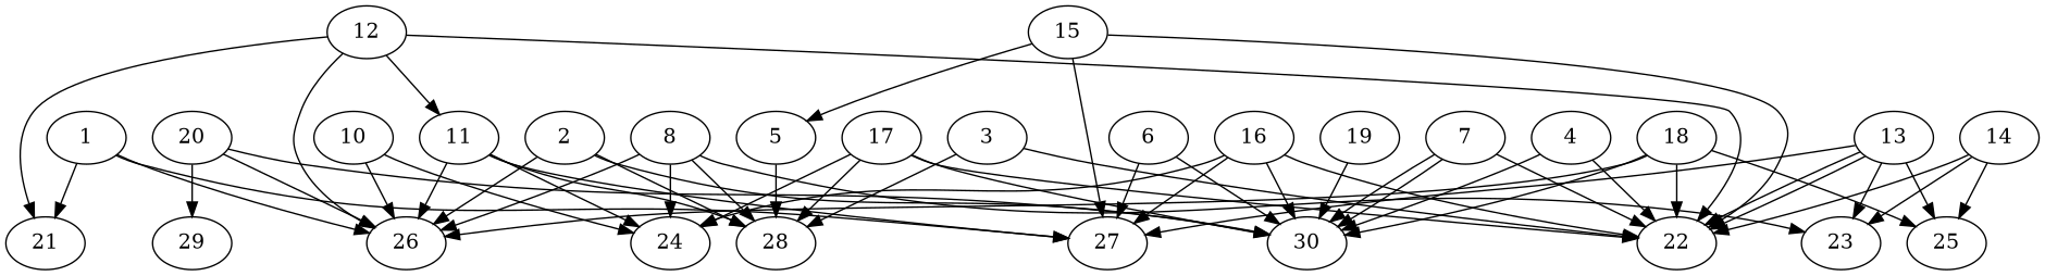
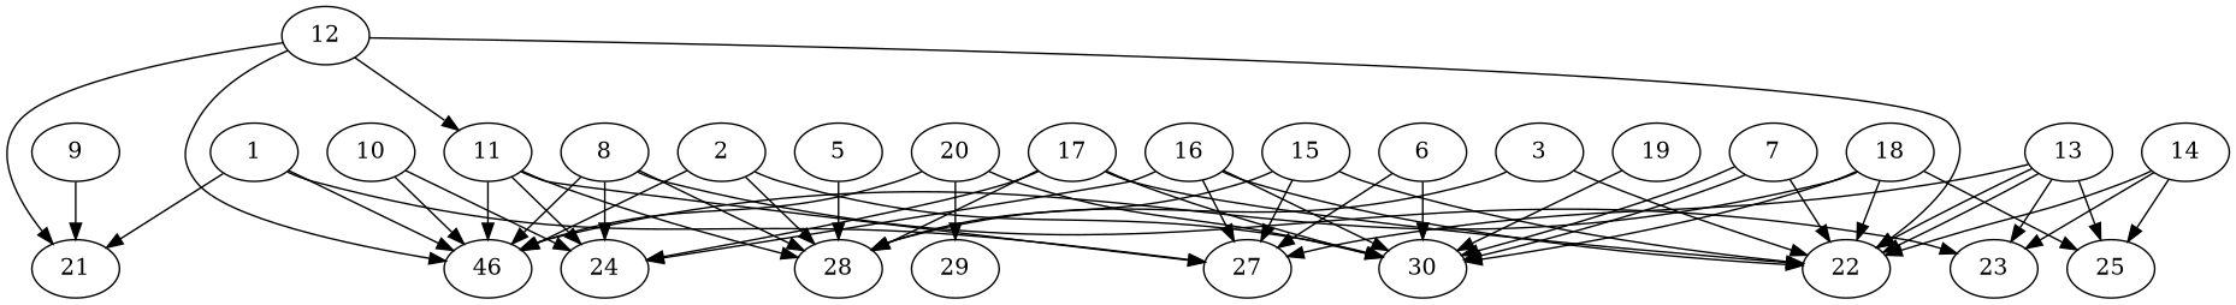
  digraph {
    node [alpha=0.11]
    1 [alpha=0.02 expect_size=51672064]
    21 [alpha=0.10 expect_size=44975104]
-   26 [alpha=0.15 expect_size=38912000]
+   26 [alpha=0.15 expect_size=38912000 label=46]
    27 [alpha=0.16 expect_size=17313792]
    2 [alpha=0.01 expect_size=34125824]
    28 [alpha=0.03 expect_size=43940864]
    30 [alpha=0.14 expect_size=32273408]
    3 [alpha=0.17 expect_size=9771008]
    22 [alpha=0.05 expect_size=33457152]
-   4 [alpha=0.19 expect_size=28834816]
    5 [alpha=0.08 expect_size=30385152]
    6 [alpha=0.02 expect_size=28403712]
    7 [alpha=0.09 expect_size=36596736]
    8 [alpha=0.14 expect_size=19438592]
    23 [alpha=0.02 expect_size=16540672]
    24 [alpha=0.09 expect_size=24243200]
+   9 [alpha=0.06 expect_size=49061888]
    10 [alpha=0.12 expect_size=7306240]
    11 [alpha=0.15 expect_size=22948864]
    12 [alpha=0.13 expect_size=27181056]
    13 [alpha=0.03 expect_size=29845504]
    25 [alpha=0.07 expect_size=11841536]
    14 [alpha=0.15 expect_size=22277120]
    15 [expect_size=19744768]
    16 [expect_size=37862400]
    17 [expect_size=43490304]
    18 [expect_size=18244608]
    19 [alpha=0.04 expect_size=51581952]
    20 [alpha=0.07 expect_size=17633280]
    29 [alpha=0.08 expect_size=23569408]
    1 -> 21
    1 -> 26
    1 -> 27
    2 -> 26
    2 -> 28
    2 -> 30
    3 -> 28
    3 -> 22
-   4 -> 30
-   4 -> 22
    5 -> 28
    6 -> 27
    6 -> 30
    7 -> 30
    7 -> 30
    7 -> 22
    8 -> 26
    8 -> 28
    8 -> 23
    8 -> 24
+   9 -> 21
    10 -> 26
    10 -> 24
    11 -> 26
    11 -> 27
    11 -> 28
    11 -> 24
    12 -> 21
    12 -> 26
    12 -> 22
    12 -> 11
    13 -> 27
    13 -> 22
    13 -> 22
    13 -> 23
    13 -> 25
    14 -> 22
    14 -> 23
    14 -> 25
    15 -> 27
-   15 -> 5
+   15 -> 28
    15 -> 22
    16 -> 27
    16 -> 30
    16 -> 22
    16 -> 24
    17 -> 28
    17 -> 30
    17 -> 22
    17 -> 24
    18 -> 26
    18 -> 30
    18 -> 22
    18 -> 25
    19 -> 30
    20 -> 26
    20 -> 30
    20 -> 29
  }
